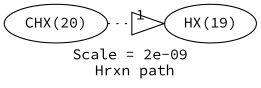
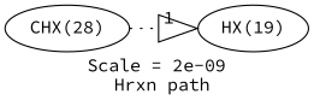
  digraph {
    fontname="Source Code Pro"
    label="Scale = 2e-09\l Hrxn path"
    rankdir=LR
    node [fontname="Source Code Pro"]
-   n1 [label="CHX(20)"]
+   n1 [label="CHX(28)"]
    n2 [label="HX(19)"]
    n1 -> n2 [arrowsize=3 color=black fontname="Source Code Pro" label=" 1" style=dotted arrowhead=onormal]
  }
